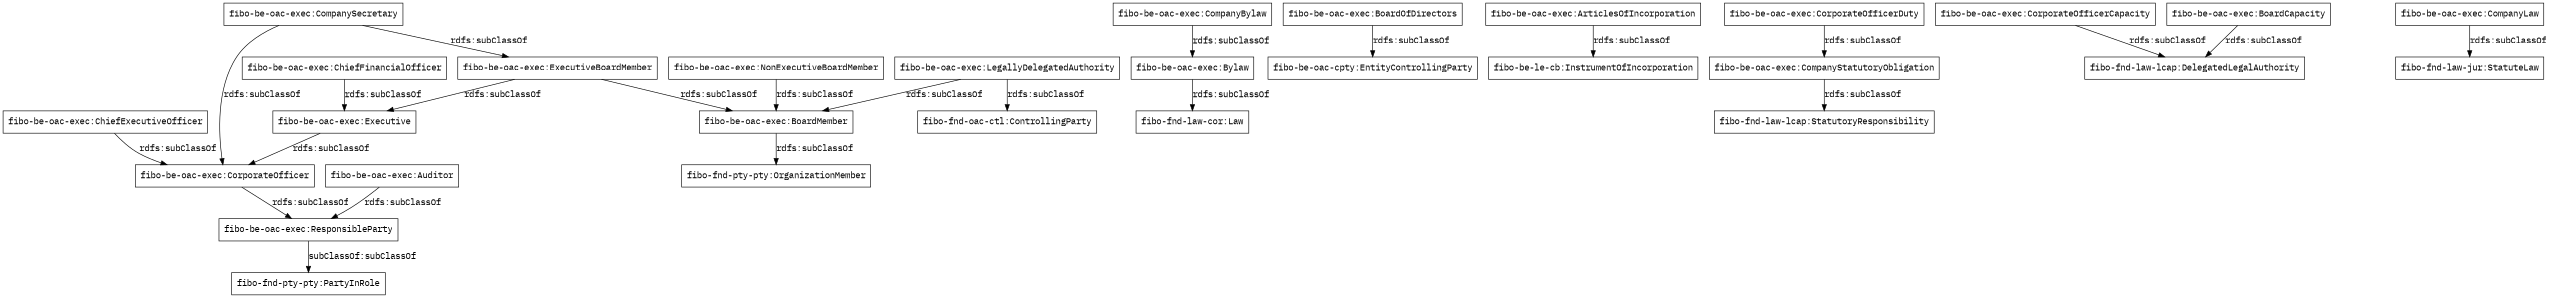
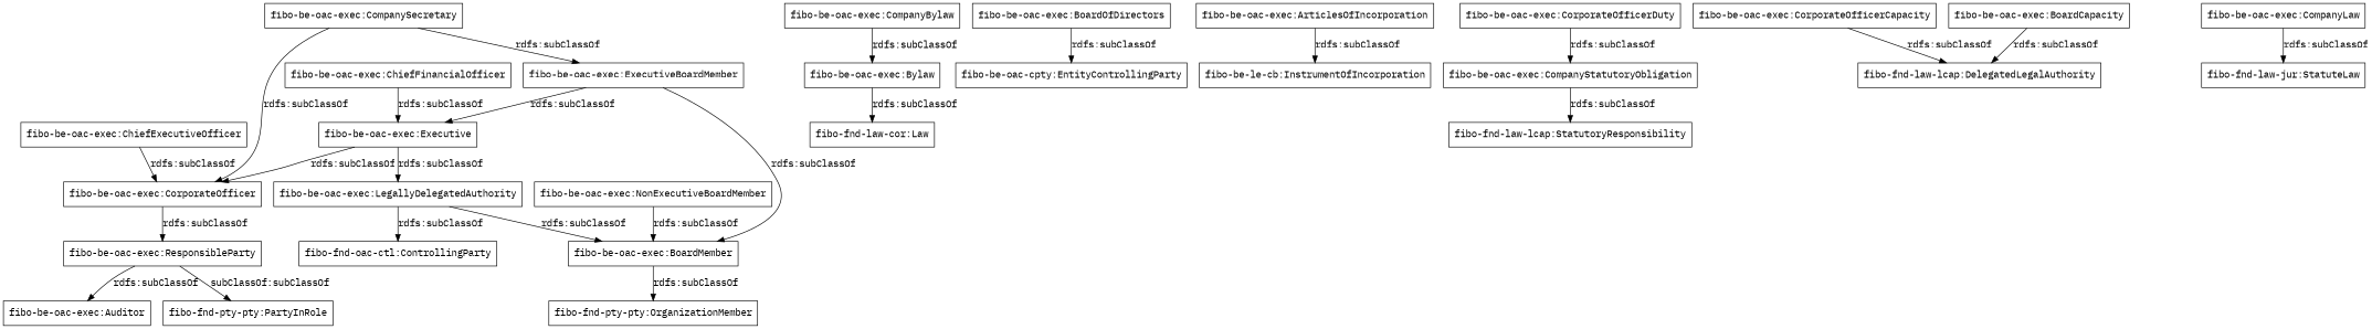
  digraph {
    fontname="IBM Plex Mono"
    rankdir=TB
    node [color=black fontname="IBM Plex Mono" shape=rectangle]
    edge [fontname="IBM Plex Mono"]
    "fibo-be-oac-exec:ChiefFinancialOfficer"
    "fibo-be-oac-exec:Executive"
    "fibo-be-oac-exec:CorporateOfficer"
    "fibo-be-oac-exec:ResponsibleParty"
    "fibo-be-oac-exec:LegallyDelegatedAuthority"
    "fibo-be-oac-exec:BoardMember"
    "fibo-fnd-pty-pty:OrganizationMember"
    "fibo-fnd-oac-ctl:ControllingParty"
    "fibo-fnd-pty-pty:PartyInRole"
    "fibo-be-oac-exec:CompanyBylaw"
    "fibo-be-oac-exec:Bylaw"
    "fibo-fnd-law-cor:Law"
    "fibo-be-oac-exec:BoardOfDirectors"
    "fibo-be-oac-cpty:EntityControllingParty"
    "fibo-be-oac-exec:Auditor"
    "fibo-be-oac-exec:ArticlesOfIncorporation"
    "fibo-be-le-cb:InstrumentOfIncorporation"
    "fibo-be-oac-exec:ChiefExecutiveOfficer"
    "fibo-be-oac-exec:ExecutiveBoardMember"
    "fibo-be-oac-exec:CorporateOfficerDuty"
    "fibo-be-oac-exec:CompanyStatutoryObligation"
    "fibo-fnd-law-lcap:StatutoryResponsibility"
    "fibo-be-oac-exec:NonExecutiveBoardMember"
    "fibo-be-oac-exec:CorporateOfficerCapacity"
    "fibo-fnd-law-lcap:DelegatedLegalAuthority"
    "fibo-be-oac-exec:CompanyLaw"
    "fibo-fnd-law-jur:StatuteLaw"
    "fibo-be-oac-exec:BoardCapacity"
    "fibo-be-oac-exec:CompanySecretary"
    "fibo-be-oac-exec:ChiefFinancialOfficer" -> "fibo-be-oac-exec:Executive" [label="rdfs:subClassOf"]
    "fibo-be-oac-exec:Executive" -> "fibo-be-oac-exec:CorporateOfficer" [label="rdfs:subClassOf"]
+   "fibo-be-oac-exec:Executive" -> "fibo-be-oac-exec:LegallyDelegatedAuthority" [label="rdfs:subClassOf"]
    "fibo-be-oac-exec:CorporateOfficer" -> "fibo-be-oac-exec:ResponsibleParty" [label="rdfs:subClassOf"]
    "fibo-be-oac-exec:ResponsibleParty" -> "fibo-fnd-pty-pty:PartyInRole" [label="subClassOf:subClassOf"]
    "fibo-be-oac-exec:LegallyDelegatedAuthority" -> "fibo-be-oac-exec:BoardMember" [label="rdfs:subClassOf"]
    "fibo-be-oac-exec:LegallyDelegatedAuthority" -> "fibo-fnd-oac-ctl:ControllingParty" [label="rdfs:subClassOf"]
    "fibo-be-oac-exec:BoardMember" -> "fibo-fnd-pty-pty:OrganizationMember" [label="rdfs:subClassOf"]
    "fibo-be-oac-exec:CompanyBylaw" -> "fibo-be-oac-exec:Bylaw" [label="rdfs:subClassOf"]
    "fibo-be-oac-exec:Bylaw" -> "fibo-fnd-law-cor:Law" [label="rdfs:subClassOf"]
    "fibo-be-oac-exec:BoardOfDirectors" -> "fibo-be-oac-cpty:EntityControllingParty" [label="rdfs:subClassOf"]
-   "fibo-be-oac-exec:Auditor" -> "fibo-be-oac-exec:ResponsibleParty" [label="rdfs:subClassOf"]
+   "fibo-be-oac-exec:ResponsibleParty" -> "fibo-be-oac-exec:Auditor" [label="rdfs:subClassOf"]
    "fibo-be-oac-exec:ArticlesOfIncorporation" -> "fibo-be-le-cb:InstrumentOfIncorporation" [label="rdfs:subClassOf"]
    "fibo-be-oac-exec:ChiefExecutiveOfficer" -> "fibo-be-oac-exec:CorporateOfficer" [label="rdfs:subClassOf"]
    "fibo-be-oac-exec:ExecutiveBoardMember" -> "fibo-be-oac-exec:Executive" [label="rdfs:subClassOf"]
    "fibo-be-oac-exec:ExecutiveBoardMember" -> "fibo-be-oac-exec:BoardMember" [label="rdfs:subClassOf"]
    "fibo-be-oac-exec:CorporateOfficerDuty" -> "fibo-be-oac-exec:CompanyStatutoryObligation" [label="rdfs:subClassOf"]
    "fibo-be-oac-exec:CompanyStatutoryObligation" -> "fibo-fnd-law-lcap:StatutoryResponsibility" [label="rdfs:subClassOf"]
    "fibo-be-oac-exec:NonExecutiveBoardMember" -> "fibo-be-oac-exec:BoardMember" [label="rdfs:subClassOf"]
    "fibo-be-oac-exec:CorporateOfficerCapacity" -> "fibo-fnd-law-lcap:DelegatedLegalAuthority" [label="rdfs:subClassOf"]
    "fibo-be-oac-exec:CompanyLaw" -> "fibo-fnd-law-jur:StatuteLaw" [label="rdfs:subClassOf"]
    "fibo-be-oac-exec:BoardCapacity" -> "fibo-fnd-law-lcap:DelegatedLegalAuthority" [label="rdfs:subClassOf"]
    "fibo-be-oac-exec:CompanySecretary" -> "fibo-be-oac-exec:CorporateOfficer" [label="rdfs:subClassOf"]
    "fibo-be-oac-exec:CompanySecretary" -> "fibo-be-oac-exec:ExecutiveBoardMember" [label="rdfs:subClassOf"]
  }
